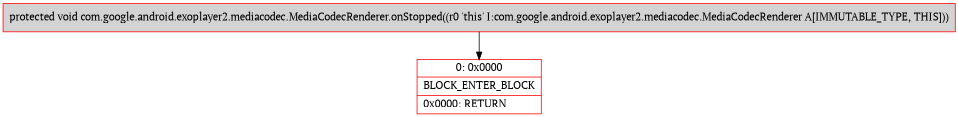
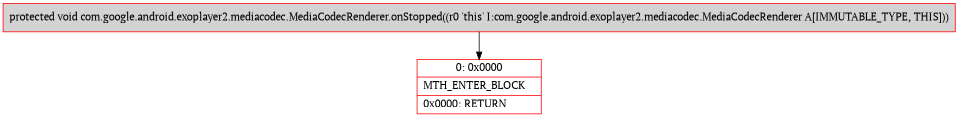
  digraph {
    fontname="PT Serif"
    node [shape=record style=filled color=red fontname="PT Serif"]
-   n1 [label="{0\:\ 0x0000|BLOCK_ENTER_BLOCK\l|0x0000: RETURN   \l}" fillcolor=white]
+   n1 [label="{0\:\ 0x0000|MTH_ENTER_BLOCK\l|0x0000: RETURN   \l}" fillcolor=white]
    n2 [label="{protected void com.google.android.exoplayer2.mediacodec.MediaCodecRenderer.onStopped((r0 'this' I:com.google.android.exoplayer2.mediacodec.MediaCodecRenderer A[IMMUTABLE_TYPE, THIS])) }" fillcolor=lightgrey]
    n2 -> n1 [style=solid arrowhead=normal fontname="PT Serif"]
  }
